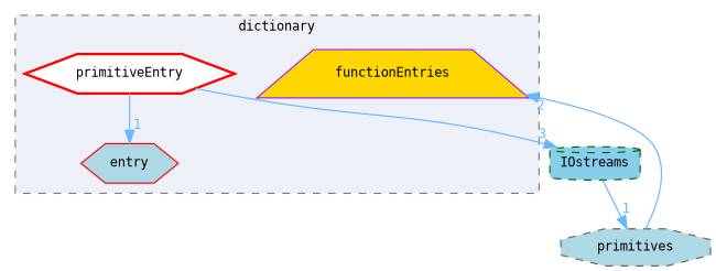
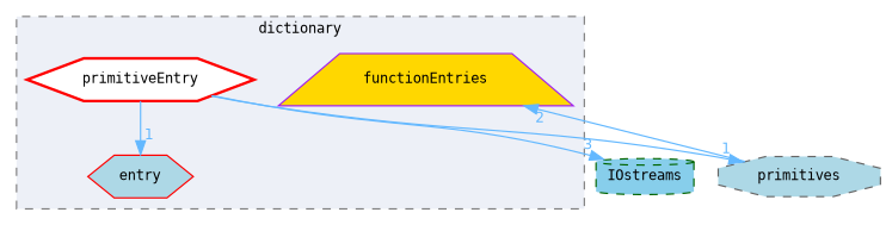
  digraph {
    compound=true
    fontname="DejaVu Sans Mono"
    node [color=red fillcolor=lightblue fontname="DejaVu Sans Mono" fontsize=10 shape=hexagon style=filled]
    edge [color=steelblue1 fontcolor=steelblue1 fontname="DejaVu Sans Mono" fontsize=10 headlabel=1 labeldistance=1.5 labelfontname=Helvetica labelfontsize=10]
    n1 [color=purple fillcolor=gold height=0.2 label=functionEntries shape=trapezium width=0.4]
    n2 [height=0.2 label=entry width=0.4]
    n3 [fillcolor=white height=0.2 label=primitiveEntry style="filled,bold" width=0.4]
    n4 [color=gray40 height=0.2 label=primitives shape=octagon style="filled,dashed" width=0.4]
    n5 [color=darkgreen fillcolor=skyblue height=0.2 label=IOstreams shape=cylinder style="filled,dashed" width=0.4]
    subgraph cluster_1 {
      bgcolor="#edf0f7"
      fontsize=10
      label=dictionary
      pencolor=grey50
      style="filled,dashed"
      n1
      n2
      n3
    }
    n3 -> n2
-   n5 -> n4
+   n3 -> n4
    n3 -> n5 [headlabel=3]
    n4 -> n1 [headlabel=2]
  }
